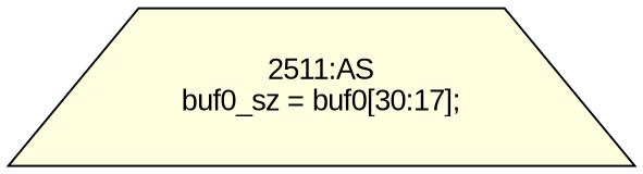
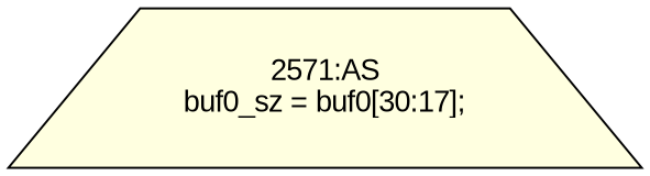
  strict digraph {
    fontname="Liberation Sans"
-   n1 [ast="<pyverilog.vparser.ast.Assign object at 0x7f13b559b950>" def_var="['buf0_sz']" fillcolor=lightyellow label="2511:AS\nbuf0_sz = buf0[30:17];" statements="[]" style=filled typ=Assign use_var="['buf0']" color=black shape=trapezium fontname="Liberation Sans"]
+   n1 [ast="<pyverilog.vparser.ast.Assign object at 0x7f13b559b950>" def_var="['buf0_sz']" fillcolor=lightyellow label="2571:AS\nbuf0_sz = buf0[30:17];" statements="[]" style=filled typ=Assign use_var="['buf0']" color=black shape=trapezium fontname="Liberation Sans"]
  }
